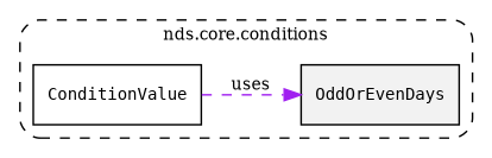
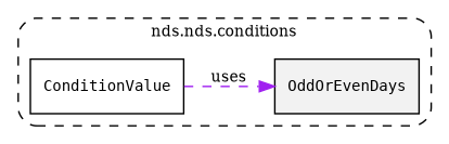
  digraph {
    fontsize=10
    rankdir=LR
    node [fontsize=10 shape=box]
    n1 [fillcolor="#0000000D" label=<<font face="monospace"><table align="center" border="0" cellspacing="0" cellpadding="0"><tr><td href="../../../content/packages/nds.core.conditions.html#Subtype-OddOrEvenDays" title="Subtype defined in nds.core.conditions">OddOrEvenDays</td></tr></table></font>> style=filled]
    n2 [label=<<font face="monospace"><table align="center" border="0" cellspacing="0" cellpadding="0"><tr><td href="../../../content/packages/nds.core.conditions.html#Choice-ConditionValue" title="Choice defined in nds.core.conditions">ConditionValue</td></tr></table></font>>]
    subgraph cluster_1 {
-     label="nds.core.conditions"
+     label="nds.nds.conditions"
      style="dashed, rounded"
      n1
      n2
    }
    n2 -> n1 [fontsize=10 label=uses color=purple style=dashed]
  }
